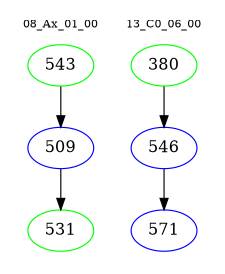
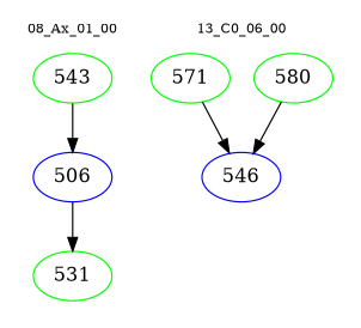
  digraph {
    node [color=green]
    edge [color=black]
    n1 [label=543]
-   n2 [color=blue label=509]
+   n2 [color=blue label=506]
    n3 [label=531]
-   n4 [label=380]
+   n4 [label=580]
    n5 [color=blue label=546]
-   n6 [color=blue label=571]
+   n6 [label=571]
    subgraph cluster_1 {
      color=white
      fontsize=10
      label="08_Ax_01_00"
      n1
      n2
      n3
    }
    subgraph cluster_2 {
      color=white
      fontsize=10
      label="13_C0_06_00"
      n4
      n5
      n6
    }
    n1 -> n2
    n2 -> n3
    n4 -> n5
-   n5 -> n6
+   n6 -> n5
  }
